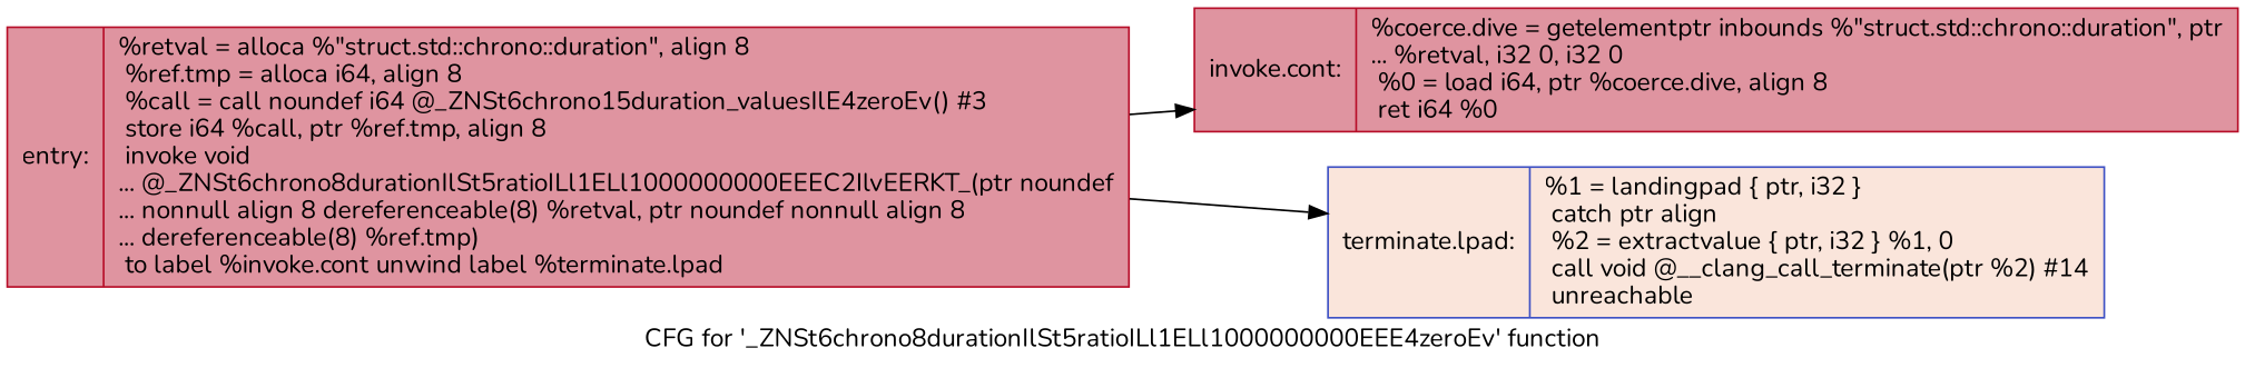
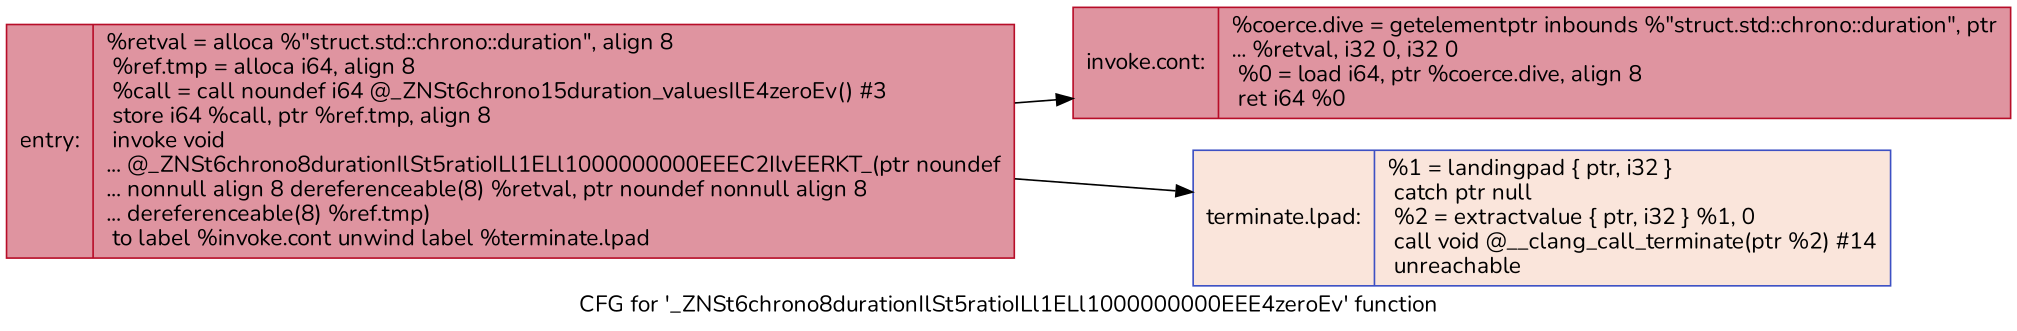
  digraph {
    label="CFG for '_ZNSt6chrono8durationIlSt5ratioILl1ELl1000000000EEE4zeroEv' function"
    rankdir=LR
    fontname=Nunito
    node [color="#b70d28ff" fillcolor="#b70d2870" fontname=Nunito shape=record style=filled]
    edge [fontname=Nunito]
    n1 [label="{entry:\l|  %retval = alloca %\"struct.std::chrono::duration\", align 8\l  %ref.tmp = alloca i64, align 8\l  %call = call noundef i64 @_ZNSt6chrono15duration_valuesIlE4zeroEv() #3\l  store i64 %call, ptr %ref.tmp, align 8\l  invoke void\l... @_ZNSt6chrono8durationIlSt5ratioILl1ELl1000000000EEEC2IlvEERKT_(ptr noundef\l... nonnull align 8 dereferenceable(8) %retval, ptr noundef nonnull align 8\l... dereferenceable(8) %ref.tmp)\l          to label %invoke.cont unwind label %terminate.lpad\l}"]
    n2 [label="{invoke.cont:\l|  %coerce.dive = getelementptr inbounds %\"struct.std::chrono::duration\", ptr\l... %retval, i32 0, i32 0\l  %0 = load i64, ptr %coerce.dive, align 8\l  ret i64 %0\l}"]
-   n3 [color="#3d50c3ff" fillcolor="#f4c5ad70" label="{terminate.lpad:\l|  %1 = landingpad \{ ptr, i32 \}\l          catch ptr align\l  %2 = extractvalue \{ ptr, i32 \} %1, 0\l  call void @__clang_call_terminate(ptr %2) #14\l  unreachable\l}"]
+   n3 [color="#3d50c3ff" fillcolor="#f4c5ad70" label="{terminate.lpad:\l|  %1 = landingpad \{ ptr, i32 \}\l          catch ptr null\l  %2 = extractvalue \{ ptr, i32 \} %1, 0\l  call void @__clang_call_terminate(ptr %2) #14\l  unreachable\l}"]
    n1 -> n2
    n1 -> n3
  }
